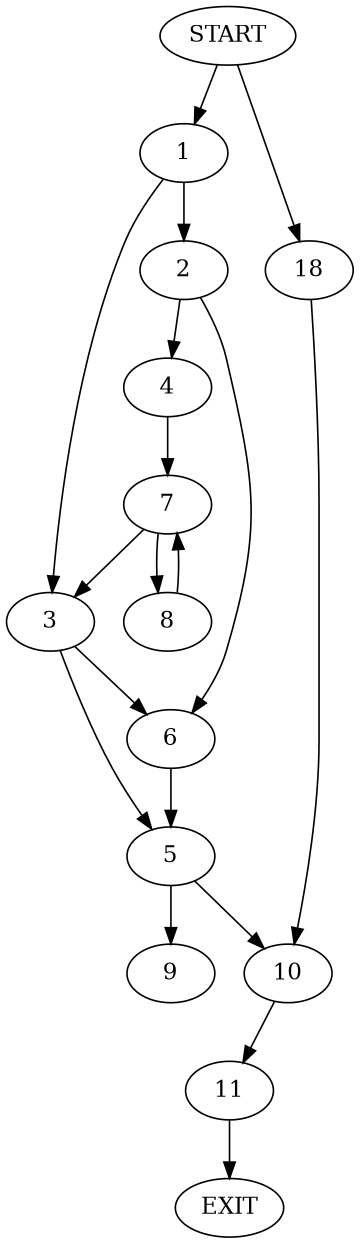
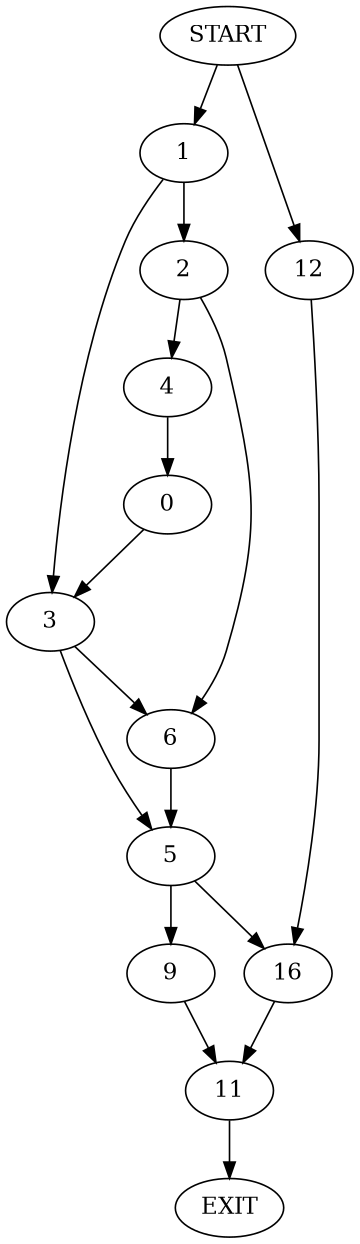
  digraph {
    n1 [label=START]
    1
-   12 [label=18]
+   12
    2
    3
-   10
+   10 [label=16]
    n7 [label=EXIT]
    4
    6
    5
-   7
+   7 [label=0]
    9
-   8
    11
    n1 -> 1
    n1 -> 12
    1 -> 2
    1 -> 3
    12 -> 10
    2 -> 4
    2 -> 6
    3 -> 6
    3 -> 5
    10 -> 11
    4 -> 7
    6 -> 5
    5 -> 10
    5 -> 9
    7 -> 3
-   7 -> 8
-   8 -> 7
+   9 -> 11
    11 -> n7
  }
